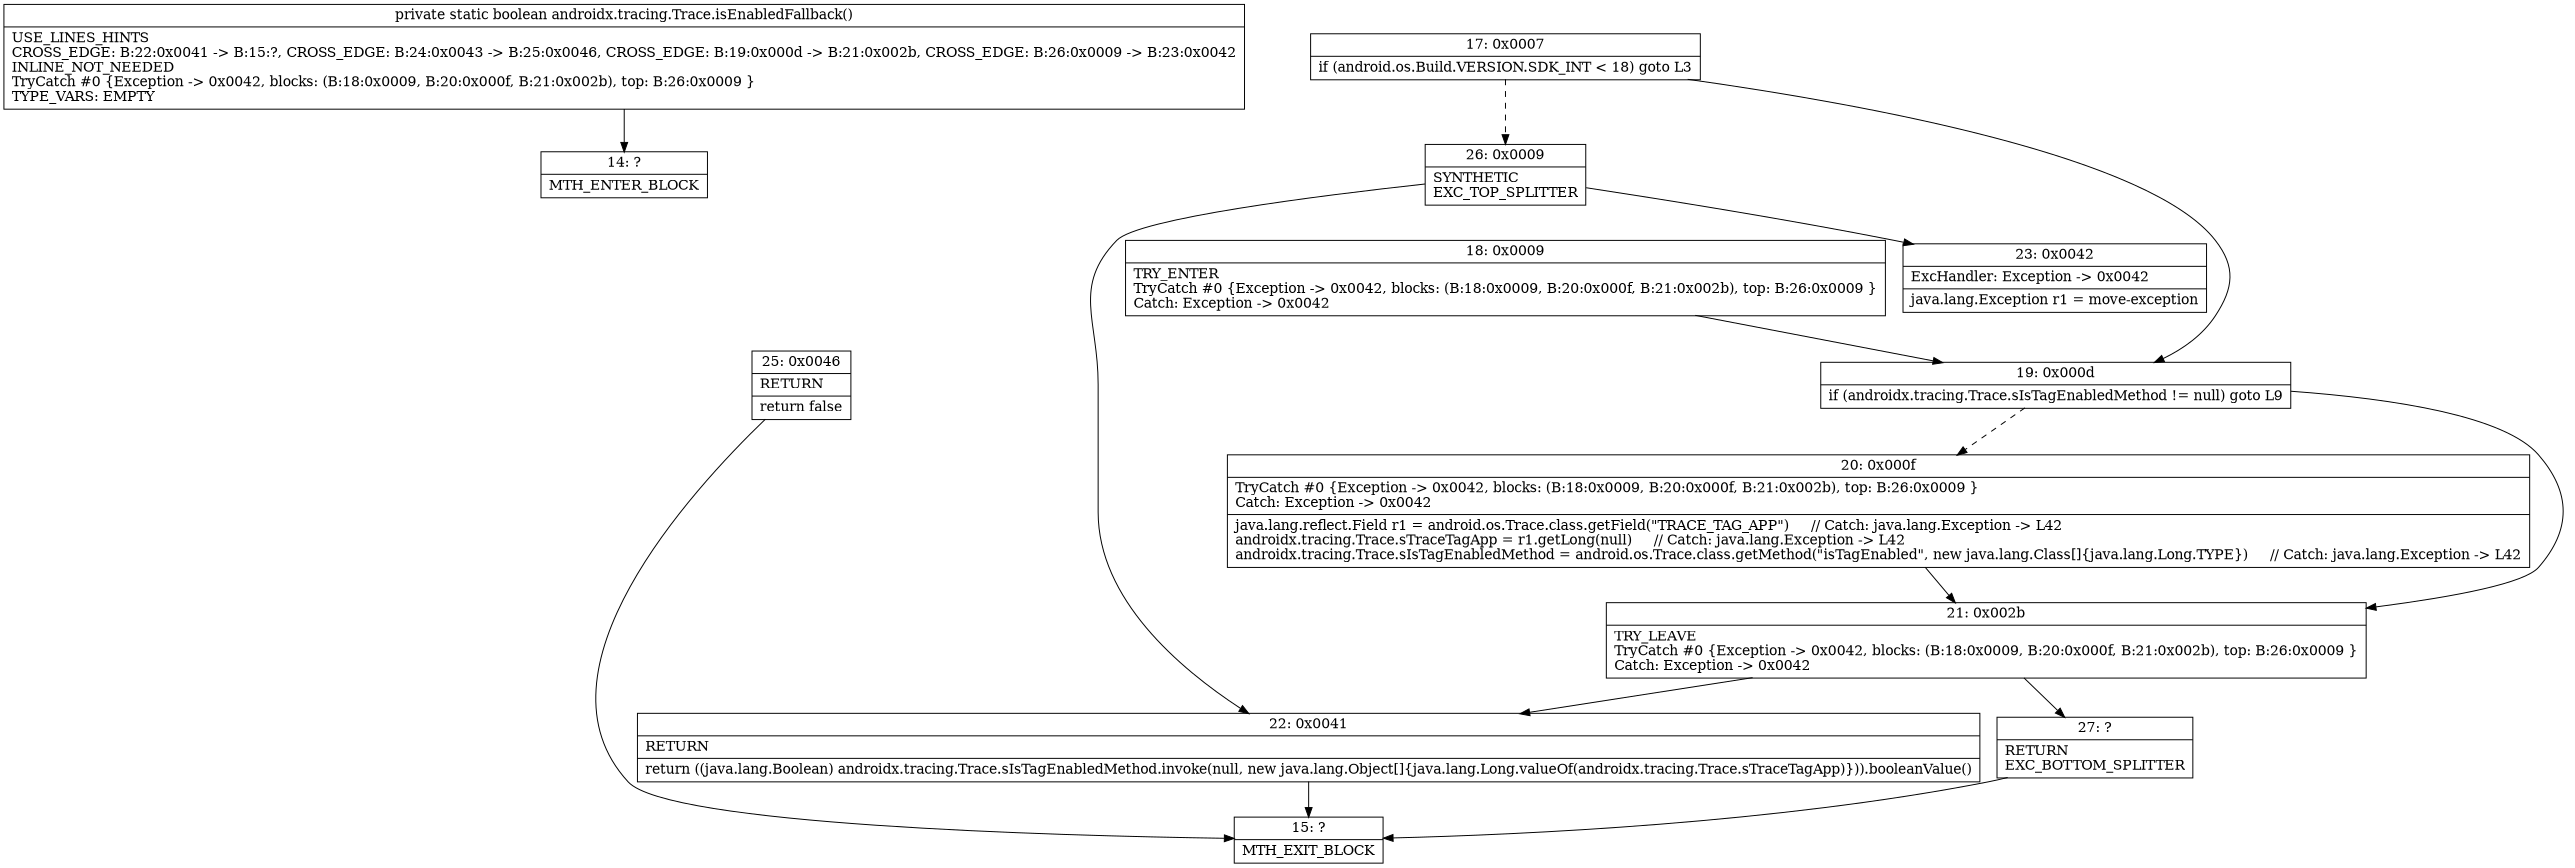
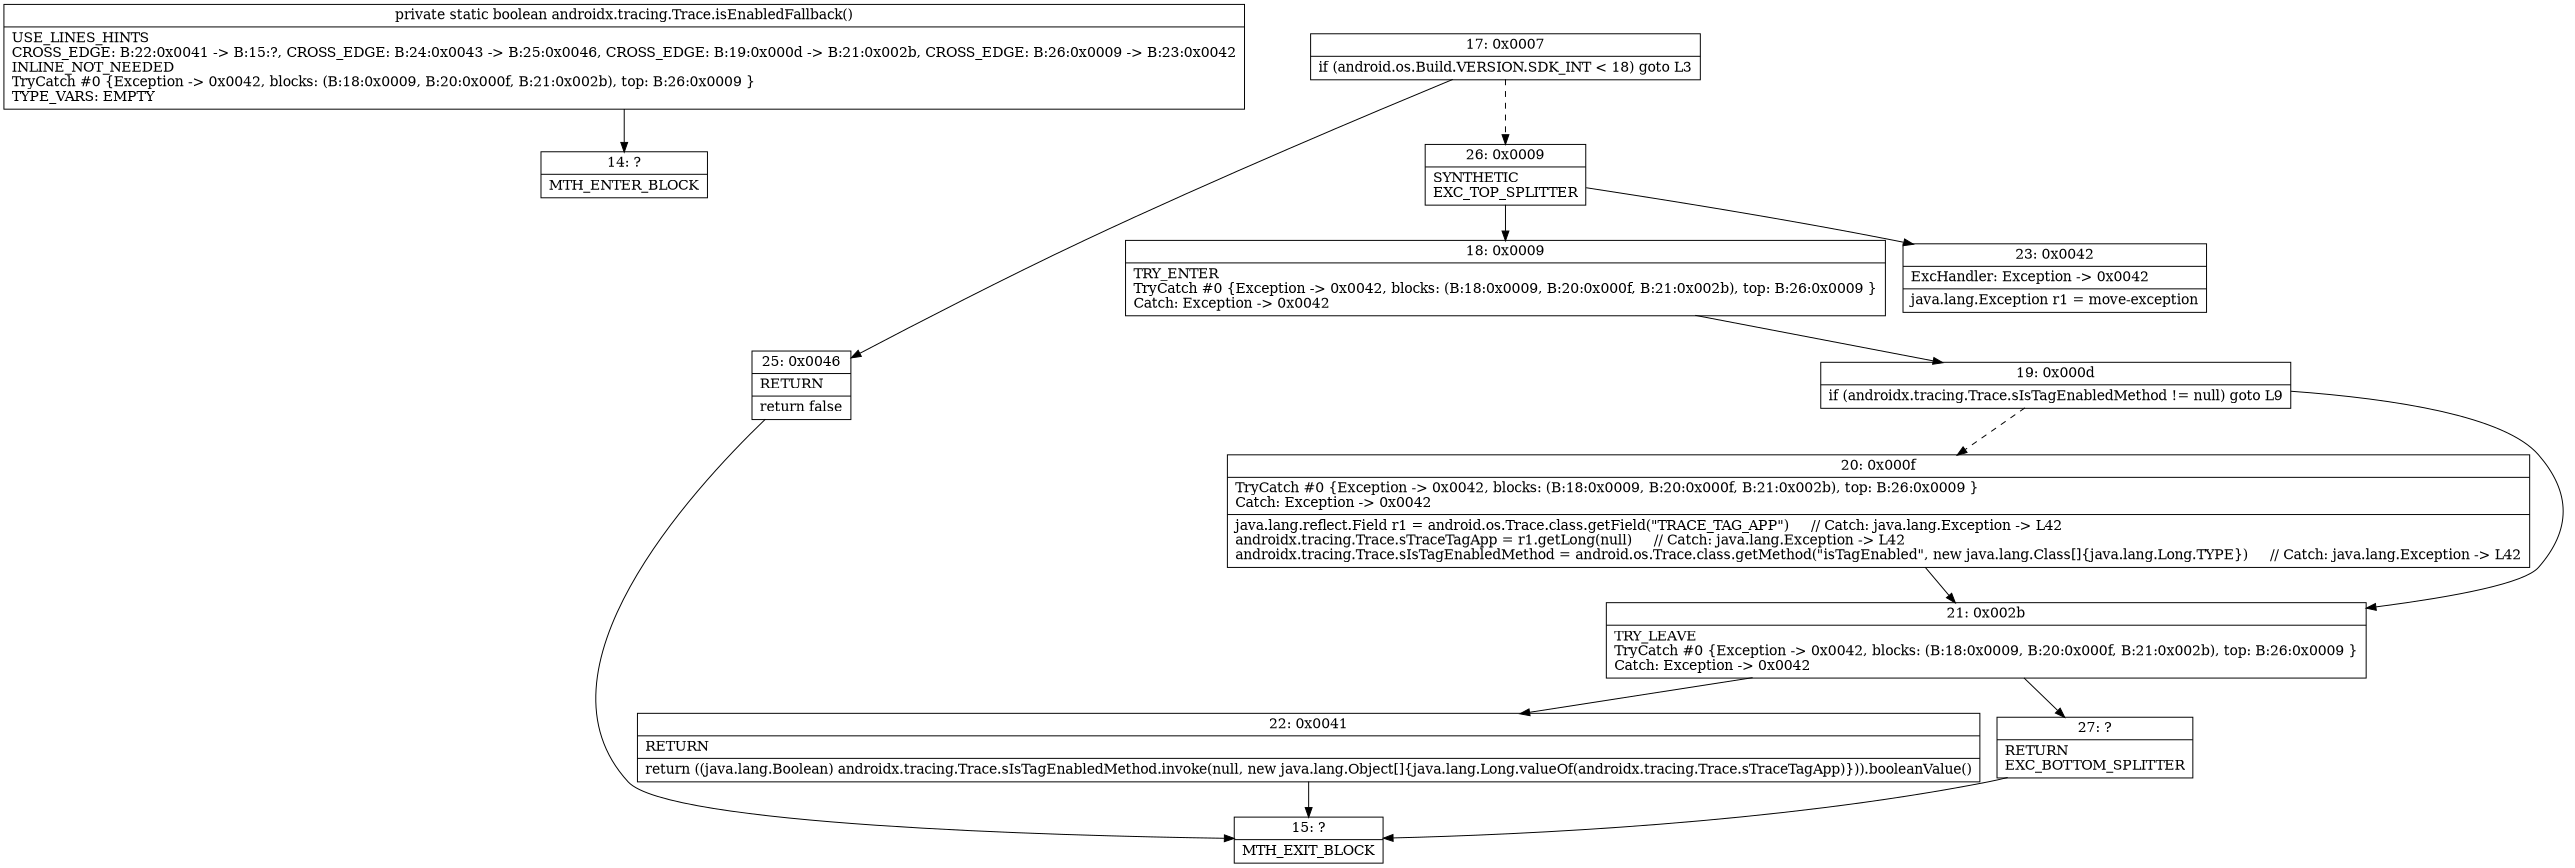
  digraph {
    node [shape=record]
    n1 [label="{14\:\ ?|MTH_ENTER_BLOCK\l}"]
    n2 [label="{17\:\ 0x0007|if (android.os.Build.VERSION.SDK_INT \< 18) goto L3\l}"]
    n3 [label="{25\:\ 0x0046|RETURN\l|return false\l}"]
    n4 [label="{26\:\ 0x0009|SYNTHETIC\lEXC_TOP_SPLITTER\l}"]
    n5 [label="{15\:\ ?|MTH_EXIT_BLOCK\l}"]
    n6 [label="{18\:\ 0x0009|TRY_ENTER\lTryCatch #0 \{Exception \-\> 0x0042, blocks: (B:18:0x0009, B:20:0x000f, B:21:0x002b), top: B:26:0x0009 \}\lCatch: Exception \-\> 0x0042\l}"]
    n7 [label="{23\:\ 0x0042|ExcHandler: Exception \-\> 0x0042\l|java.lang.Exception r1 = move\-exception\l}"]
    n8 [label="{19\:\ 0x000d|if (androidx.tracing.Trace.sIsTagEnabledMethod != null) goto L9\l}"]
    n9 [label="{20\:\ 0x000f|TryCatch #0 \{Exception \-\> 0x0042, blocks: (B:18:0x0009, B:20:0x000f, B:21:0x002b), top: B:26:0x0009 \}\lCatch: Exception \-\> 0x0042\l|java.lang.reflect.Field r1 = android.os.Trace.class.getField(\"TRACE_TAG_APP\")     \/\/ Catch: java.lang.Exception \-\> L42\landroidx.tracing.Trace.sTraceTagApp = r1.getLong(null)     \/\/ Catch: java.lang.Exception \-\> L42\landroidx.tracing.Trace.sIsTagEnabledMethod = android.os.Trace.class.getMethod(\"isTagEnabled\", new java.lang.Class[]\{java.lang.Long.TYPE\})     \/\/ Catch: java.lang.Exception \-\> L42\l}"]
    n10 [label="{21\:\ 0x002b|TRY_LEAVE\lTryCatch #0 \{Exception \-\> 0x0042, blocks: (B:18:0x0009, B:20:0x000f, B:21:0x002b), top: B:26:0x0009 \}\lCatch: Exception \-\> 0x0042\l}"]
    n11 [label="{22\:\ 0x0041|RETURN\l|return ((java.lang.Boolean) androidx.tracing.Trace.sIsTagEnabledMethod.invoke(null, new java.lang.Object[]\{java.lang.Long.valueOf(androidx.tracing.Trace.sTraceTagApp)\})).booleanValue()\l}"]
    n12 [label="{27\:\ ?|RETURN\lEXC_BOTTOM_SPLITTER\l}"]
    n13 [label="{private static boolean androidx.tracing.Trace.isEnabledFallback()  | USE_LINES_HINTS\lCROSS_EDGE: B:22:0x0041 \-\> B:15:?, CROSS_EDGE: B:24:0x0043 \-\> B:25:0x0046, CROSS_EDGE: B:19:0x000d \-\> B:21:0x002b, CROSS_EDGE: B:26:0x0009 \-\> B:23:0x0042\lINLINE_NOT_NEEDED\lTryCatch #0 \{Exception \-\> 0x0042, blocks: (B:18:0x0009, B:20:0x000f, B:21:0x002b), top: B:26:0x0009 \}\lTYPE_VARS: EMPTY\l}"]
-   n2 -> n8
+   n2 -> n3
    n2 -> n4 [style=dashed]
    n3 -> n5
-   n4 -> n11
+   n4 -> n6
    n4 -> n7
    n6 -> n8
    n8 -> n9 [style=dashed]
    n8 -> n10
    n9 -> n10
    n10 -> n11
    n10 -> n12
    n11 -> n5
    n12 -> n5
    n13 -> n1
  }
